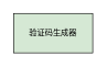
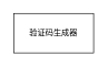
  <mxCell id="0" />
  <mxCell id="1" parent="0" />
- <mxCell id="2" value="验证码生成器" style="rounded=0;whiteSpace=wrap;html=1;fillColor=#d5e8d4;" vertex="1" parent="1"><mxGeometry x="20" y="20" width="120" height="60" as="geometry" /></mxCell>
+ <mxCell id="2" value="验证码生成器" style="rounded=0;whiteSpace=wrap;html=1;" vertex="1" parent="1"><mxGeometry x="20" y="20" width="120" height="60" as="geometry" /></mxCell>
